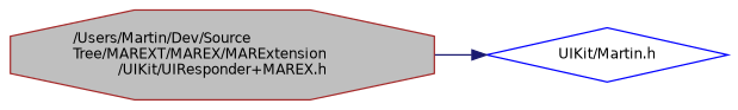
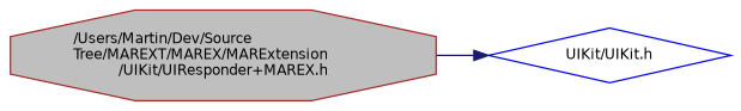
  digraph {
    rankdir=LR
    node [fontname=Helvetica fontsize=10 style=filled]
    n1 [color=brown fillcolor=grey75 fontcolor=black height=0.2 label="/Users/Martin/Dev/Source\lTree/MAREXT/MAREX/MARExtension\l/UIKit/UIResponder+MAREX.h" shape=octagon width=0.4]
-   n2 [color=blue fillcolor=white height=0.2 label="UIKit/Martin.h" shape=diamond width=0.4]
+   n2 [color=blue fillcolor=white height=0.2 label="UIKit/UIKit.h" shape=diamond width=0.4]
    n1 -> n2 [color=midnightblue fontname=Helvetica fontsize=10 labelfontname=Helvetica labelfontsize=10 style=solid]
  }
